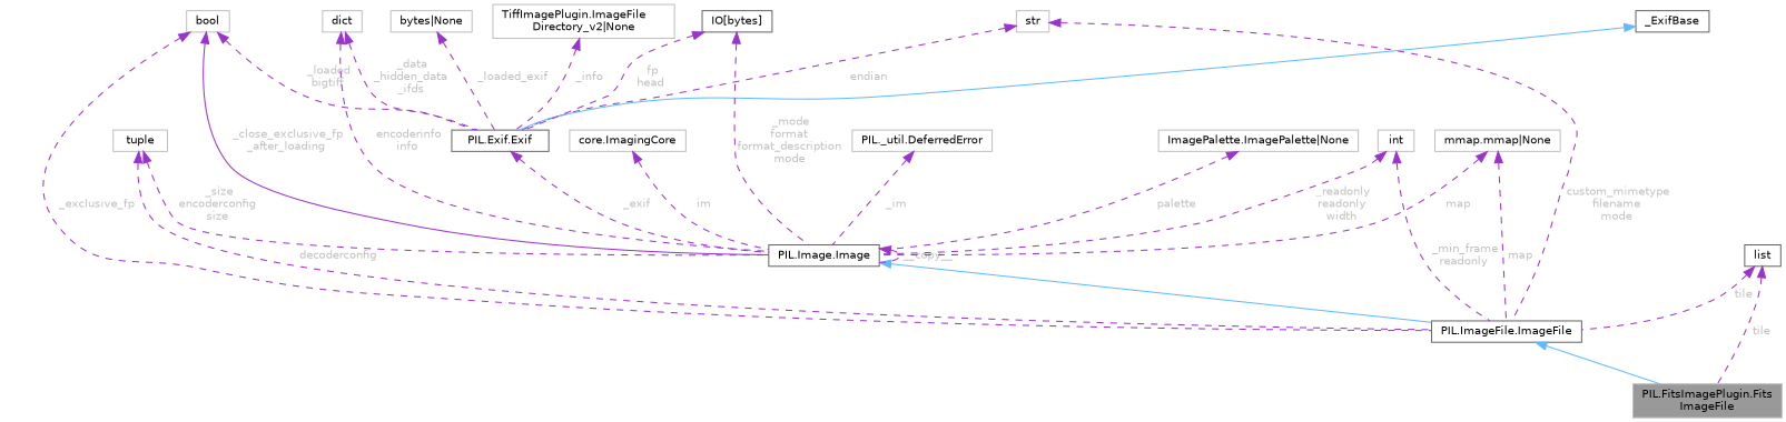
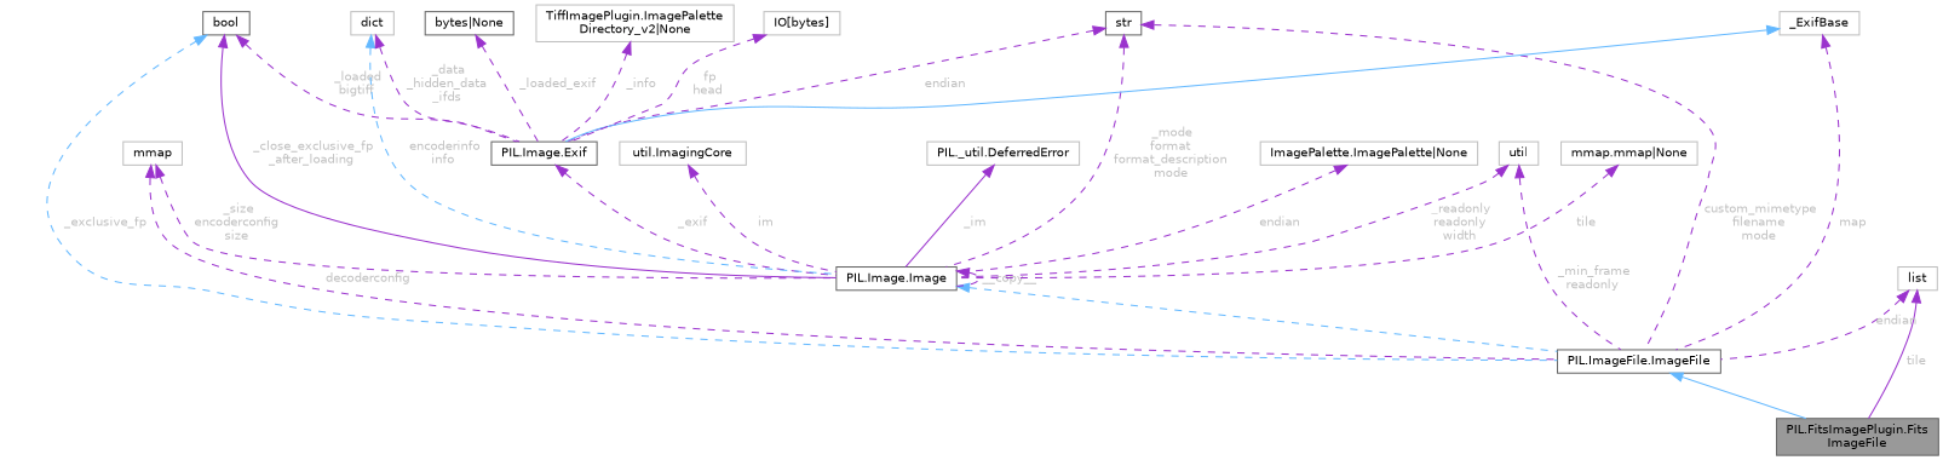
  digraph {
    rankdir=TB
    node [color=grey75 fillcolor=white fontname=Helvetica fontsize=10 shape=box style=filled]
    edge [color=darkorchid3 dir=back fontname=Helvetica fontsize=10 labelfontname=Helvetica labelfontsize=10 style=dashed fontcolor=grey]
-   n1 [fillcolor=grey60 fontcolor=black height=0.2 label="PIL.FitsImagePlugin.Fits\lImageFile" width=0.4]
+   n1 [color=gray40 fillcolor=grey60 fontcolor=black height=0.2 label="PIL.FitsImagePlugin.Fits\lImageFile" width=0.4]
    n2 [color=gray40 height=0.2 label="PIL.ImageFile.ImageFile" width=0.4]
    n3 [color=gray40 height=0.2 label="PIL.Image.Image" width=0.4]
-   n4 [height=0.2 label=str width=0.4]
-   n5 [color=gray40 height=0.2 label="PIL.Exif.Exif" width=0.4]
-   n6 [height=0.2 label=bool width=0.4]
+   n4 [color=gray40 height=0.2 label=str width=0.4]
+   n5 [color=gray40 height=0.2 label="PIL.Image.Exif" width=0.4]
+   n6 [color=gray40 height=0.2 label=bool width=0.4]
    n7 [height=0.2 label="PIL._util.DeferredError" width=0.4]
-   n8 [height=0.2 label=tuple width=0.4]
+   n8 [height=0.2 label=mmap width=0.4]
    n9 [height=0.2 label="ImagePalette.ImagePalette\|None" width=0.4]
    n10 [height=0.2 label=dict width=0.4]
-   n11 [height=0.2 label=int width=0.4]
-   n12 [color=gray40 height=0.2 label=_ExifBase width=0.4]
-   n13 [height=0.2 label="TiffImagePlugin.ImageFile\lDirectory_v2\|None" width=0.4]
-   n14 [height=0.2 label="bytes\|None" width=0.4]
-   n15 [color=gray40 height=0.2 label="IO[bytes]" width=0.4]
+   n11 [height=0.2 label=util width=0.4]
+   n12 [height=0.2 label=_ExifBase width=0.4]
+   n13 [height=0.2 label="TiffImagePlugin.ImagePalette\lDirectory_v2\|None" width=0.4]
+   n14 [color=gray40 height=0.2 label="bytes\|None" width=0.4]
+   n15 [height=0.2 label="IO[bytes]" width=0.4]
    n16 [height=0.2 label="mmap.mmap\|None" width=0.4]
-   n17 [height=0.2 label="core.ImagingCore" width=0.4]
-   n18 [color=gray40 height=0.2 label=list width=0.4]
+   n17 [height=0.2 label="util.ImagingCore" width=0.4]
+   n18 [height=0.2 label=list width=0.4]
    n2 -> n1 [color=steelblue1 style=solid fontcolor=""]
-   n3 -> n2 [color=steelblue1 style=solid fontcolor=""]
+   n3 -> n2 [color=steelblue1 fontcolor=""]
    n3 -> n3 [label=" __copy__"]
    n4 -> n2 [label=" custom_mimetype\nfilename\nmode"]
-   n15 -> n3 [label=" _mode\nformat\nformat_description\nmode"]
+   n4 -> n3 [label=" _mode\nformat\nformat_description\nmode"]
    n4 -> n5 [label=" endian"]
    n5 -> n3 [label=" _exif"]
-   n6 -> n2 [label=" _exclusive_fp"]
+   n6 -> n2 [color=steelblue1 label=" _exclusive_fp"]
    n6 -> n3 [label=" _close_exclusive_fp\l_after_loading" style=solid]
    n6 -> n5 [label=" _loaded\nbigtiff"]
-   n7 -> n3 [label=" _im"]
+   n7 -> n3 [label=" _im" style=solid]
    n8 -> n2 [label=" decoderconfig"]
    n8 -> n3 [label=" _size\nencoderconfig\nsize"]
-   n9 -> n3 [label=" palette"]
-   n10 -> n3 [label=" encoderinfo\ninfo"]
+   n9 -> n3 [label=" endian"]
+   n10 -> n3 [color=steelblue1 label=" encoderinfo\ninfo"]
    n10 -> n5 [label=" _data\n_hidden_data\n_ifds"]
    n11 -> n2 [label=" _min_frame\nreadonly"]
    n11 -> n3 [label=" _readonly\nreadonly\nwidth"]
    n12 -> n5 [color=steelblue1 style=solid fontcolor=""]
    n13 -> n5 [label=" _info"]
    n14 -> n5 [label=" _loaded_exif"]
    n15 -> n5 [label=" fp\nhead"]
-   n16 -> n2 [label=" map"]
-   n16 -> n3 [label=" map"]
+   n12 -> n2 [label=" map"]
+   n16 -> n3 [label=" tile"]
    n17 -> n3 [label=" im"]
-   n18 -> n1 [label=" tile"]
-   n18 -> n2 [label=" tile"]
+   n18 -> n1 [label=" tile" style=solid]
+   n18 -> n2 [label=" endian"]
  }
